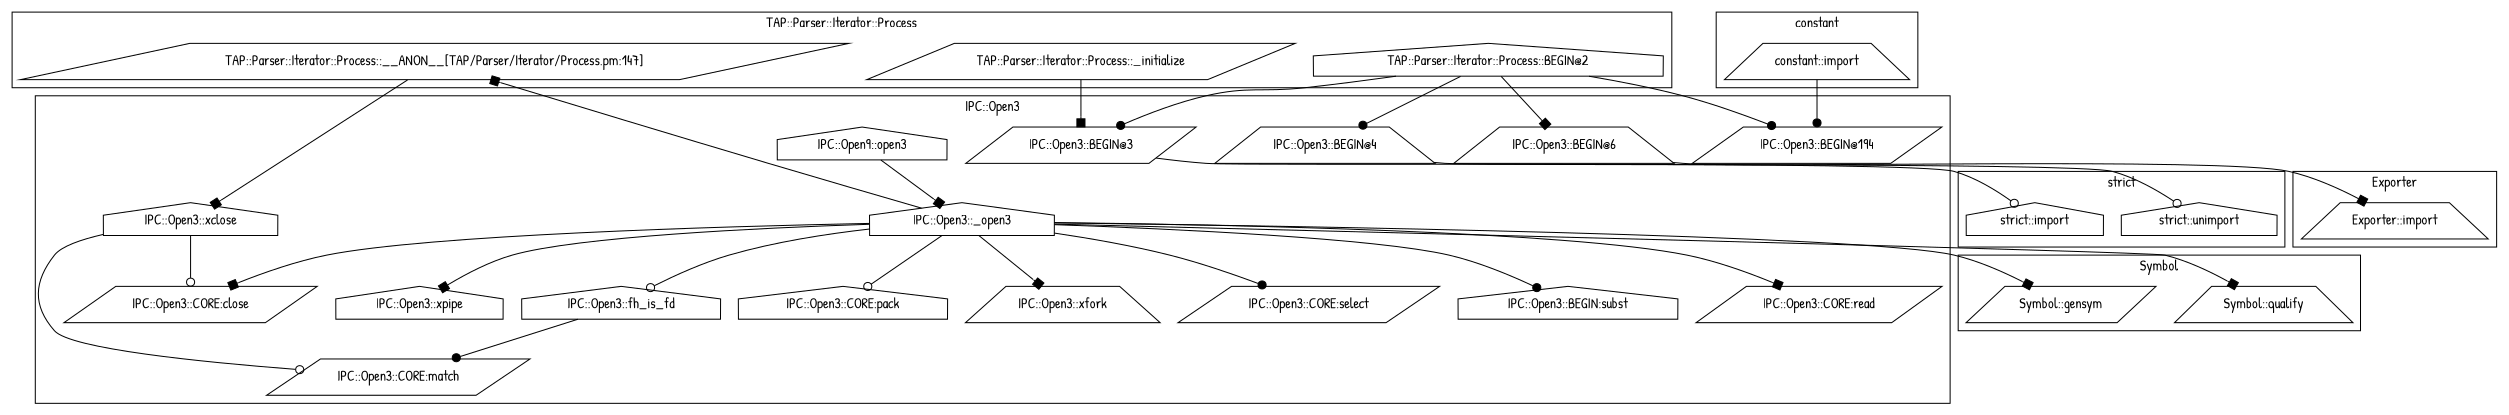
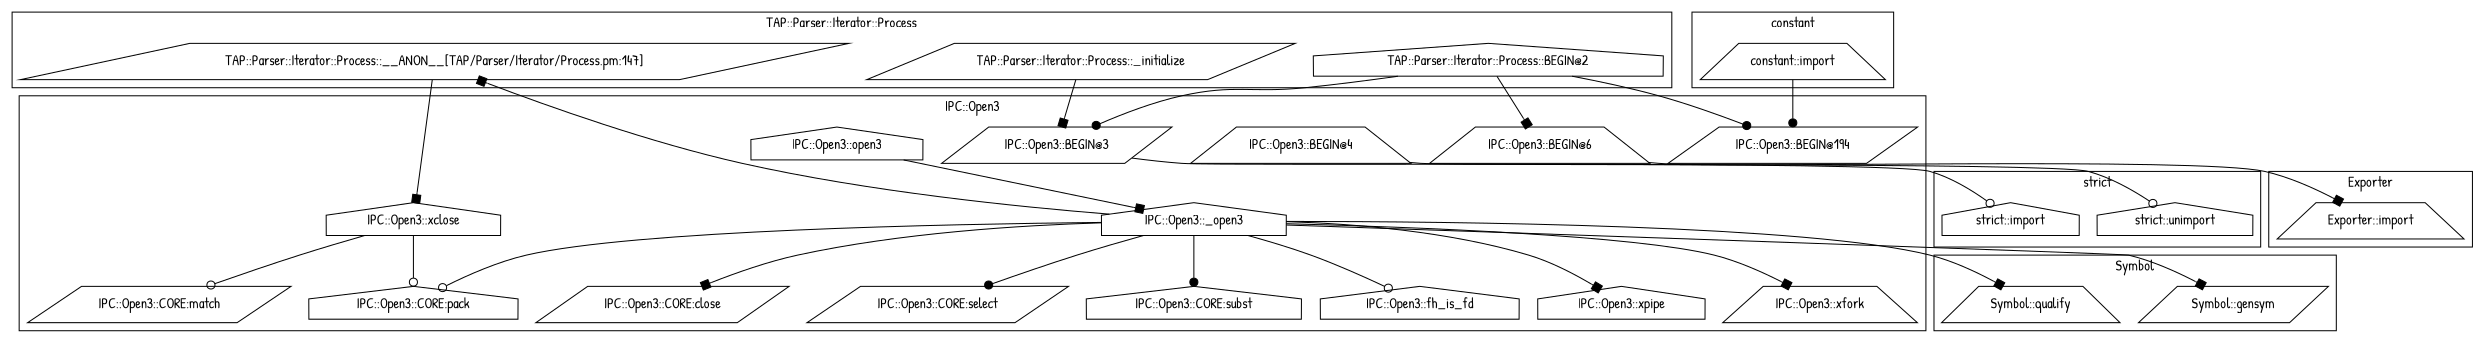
  digraph {
    fontname="Patrick Hand"
    node [fontname="Patrick Hand" shape=house]
    edge [arrowhead=box fontname="Patrick Hand"]
-   "IPC::Open3::CORE:subst" [label="IPC::Open3::BEGIN:subst"]
+   "IPC::Open3::CORE:subst"
    "IPC::Open3::BEGIN@4" [shape=trapezium]
    "IPC::Open3::_open3"
-   "IPC::Open3::open3" [label="IPC::Open9::open3"]
+   "IPC::Open3::open3"
    "IPC::Open3::BEGIN@3" [shape=parallelogram]
-   "IPC::Open3::CORE:read" [shape=parallelogram]
    "IPC::Open3::fh_is_fd"
    "IPC::Open3::xpipe"
    n9 [label="IPC::Open3::BEGIN@6" shape=trapezium]
    "IPC::Open3::xclose"
    "IPC::Open3::CORE:pack"
    "IPC::Open3::CORE:match" [shape=parallelogram]
    "IPC::Open3::xfork" [shape=trapezium]
    "IPC::Open3::CORE:close" [shape=parallelogram]
    "IPC::Open3::BEGIN@194" [shape=parallelogram]
    "IPC::Open3::CORE:select" [shape=parallelogram]
    "Symbol::gensym" [shape=parallelogram]
    "Symbol::qualify" [shape=trapezium]
    "strict::import"
    "strict::unimport"
    "constant::import" [shape=trapezium]
    "Exporter::import" [shape=trapezium]
    "TAP::Parser::Iterator::Process::BEGIN@2"
    "TAP::Parser::Iterator::Process::__ANON__[TAP/Parser/Iterator/Process.pm:147]" [shape=parallelogram]
    "TAP::Parser::Iterator::Process::_initialize" [shape=parallelogram]
    subgraph cluster_1 {
      label="IPC::Open3"
      "IPC::Open3::CORE:subst"
      "IPC::Open3::BEGIN@4"
      "IPC::Open3::_open3"
      "IPC::Open3::open3"
      "IPC::Open3::BEGIN@3"
-     "IPC::Open3::CORE:read"
      "IPC::Open3::fh_is_fd"
      "IPC::Open3::xpipe"
      n9
      "IPC::Open3::xclose"
      "IPC::Open3::CORE:pack"
      "IPC::Open3::CORE:match"
      "IPC::Open3::xfork"
      "IPC::Open3::CORE:close"
      "IPC::Open3::BEGIN@194"
      "IPC::Open3::CORE:select"
    }
    subgraph cluster_2 {
      label=Symbol
      "Symbol::gensym"
      "Symbol::qualify"
    }
    subgraph cluster_3 {
      label="strict"
      "strict::import"
      "strict::unimport"
    }
    subgraph cluster_4 {
      label=constant
      "constant::import"
    }
    subgraph cluster_5 {
      label=Exporter
      "Exporter::import"
    }
    subgraph cluster_6 {
      label="TAP::Parser::Iterator::Process"
      "TAP::Parser::Iterator::Process::BEGIN@2"
      "TAP::Parser::Iterator::Process::__ANON__[TAP/Parser/Iterator/Process.pm:147]"
      "TAP::Parser::Iterator::Process::_initialize"
    }
    "IPC::Open3::BEGIN@4" -> "strict::unimport" [arrowhead=odot]
    "IPC::Open3::_open3" -> "IPC::Open3::CORE:subst" [arrowhead=dot]
-   "IPC::Open3::_open3" -> "IPC::Open3::CORE:read"
    "IPC::Open3::_open3" -> "IPC::Open3::fh_is_fd" [arrowhead=odot]
    "IPC::Open3::_open3" -> "IPC::Open3::xpipe"
    "IPC::Open3::_open3" -> "IPC::Open3::CORE:pack" [arrowhead=odot]
    "IPC::Open3::_open3" -> "IPC::Open3::xfork"
    "IPC::Open3::_open3" -> "IPC::Open3::CORE:close"
    "IPC::Open3::_open3" -> "IPC::Open3::CORE:select" [arrowhead=dot]
    "IPC::Open3::_open3" -> "Symbol::gensym"
    "IPC::Open3::_open3" -> "Symbol::qualify"
    "IPC::Open3::_open3" -> "TAP::Parser::Iterator::Process::__ANON__[TAP/Parser/Iterator/Process.pm:147]"
    "IPC::Open3::open3" -> "IPC::Open3::_open3"
    "IPC::Open3::BEGIN@3" -> "strict::import" [arrowhead=odot]
-   "IPC::Open3::fh_is_fd" -> "IPC::Open3::CORE:match" [arrowhead=dot]
    n9 -> "Exporter::import"
    "IPC::Open3::xclose" -> "IPC::Open3::CORE:match" [arrowhead=odot]
-   "IPC::Open3::xclose" -> "IPC::Open3::CORE:close" [arrowhead=odot]
+   "IPC::Open3::xclose" -> "IPC::Open3::CORE:pack" [arrowhead=odot]
    "constant::import" -> "IPC::Open3::BEGIN@194" [arrowhead=dot]
-   "TAP::Parser::Iterator::Process::BEGIN@2" -> "IPC::Open3::BEGIN@4" [arrowhead=dot]
    "TAP::Parser::Iterator::Process::BEGIN@2" -> "IPC::Open3::BEGIN@3" [arrowhead=dot]
    "TAP::Parser::Iterator::Process::BEGIN@2" -> n9
    "TAP::Parser::Iterator::Process::BEGIN@2" -> "IPC::Open3::BEGIN@194" [arrowhead=dot]
    "TAP::Parser::Iterator::Process::__ANON__[TAP/Parser/Iterator/Process.pm:147]" -> "IPC::Open3::xclose"
    "TAP::Parser::Iterator::Process::_initialize" -> "IPC::Open3::BEGIN@3"
  }
